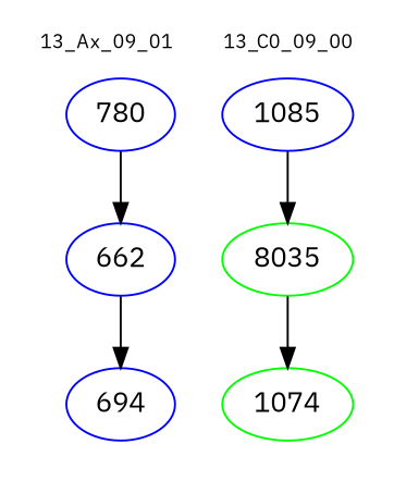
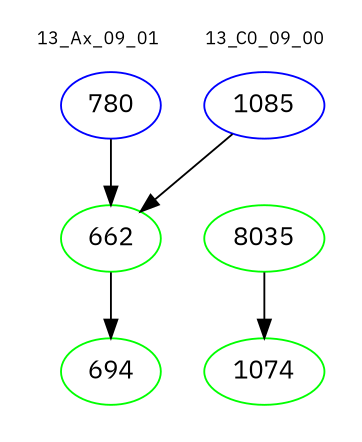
  digraph {
    fontname="IBM Plex Sans"
    node [color=green fontname="IBM Plex Sans"]
    edge [color=black fontname="IBM Plex Sans"]
    n1 [color=blue label=780]
-   n2 [color=blue label=662]
-   n3 [color=blue label=694]
+   n2 [label=662]
+   n3 [label=694]
    n4 [color=blue label=1085]
    n5 [label=8035]
    n6 [label=1074]
    subgraph cluster_1 {
      color=white
      fontsize=10
      label="13_Ax_09_01"
      n1
      n2
      n3
    }
    subgraph cluster_2 {
      color=white
      fontsize=10
      label="13_C0_09_00"
      n4
      n5
      n6
    }
    n1 -> n2
    n2 -> n3
-   n4 -> n5
+   n4 -> n2
    n5 -> n6
  }
